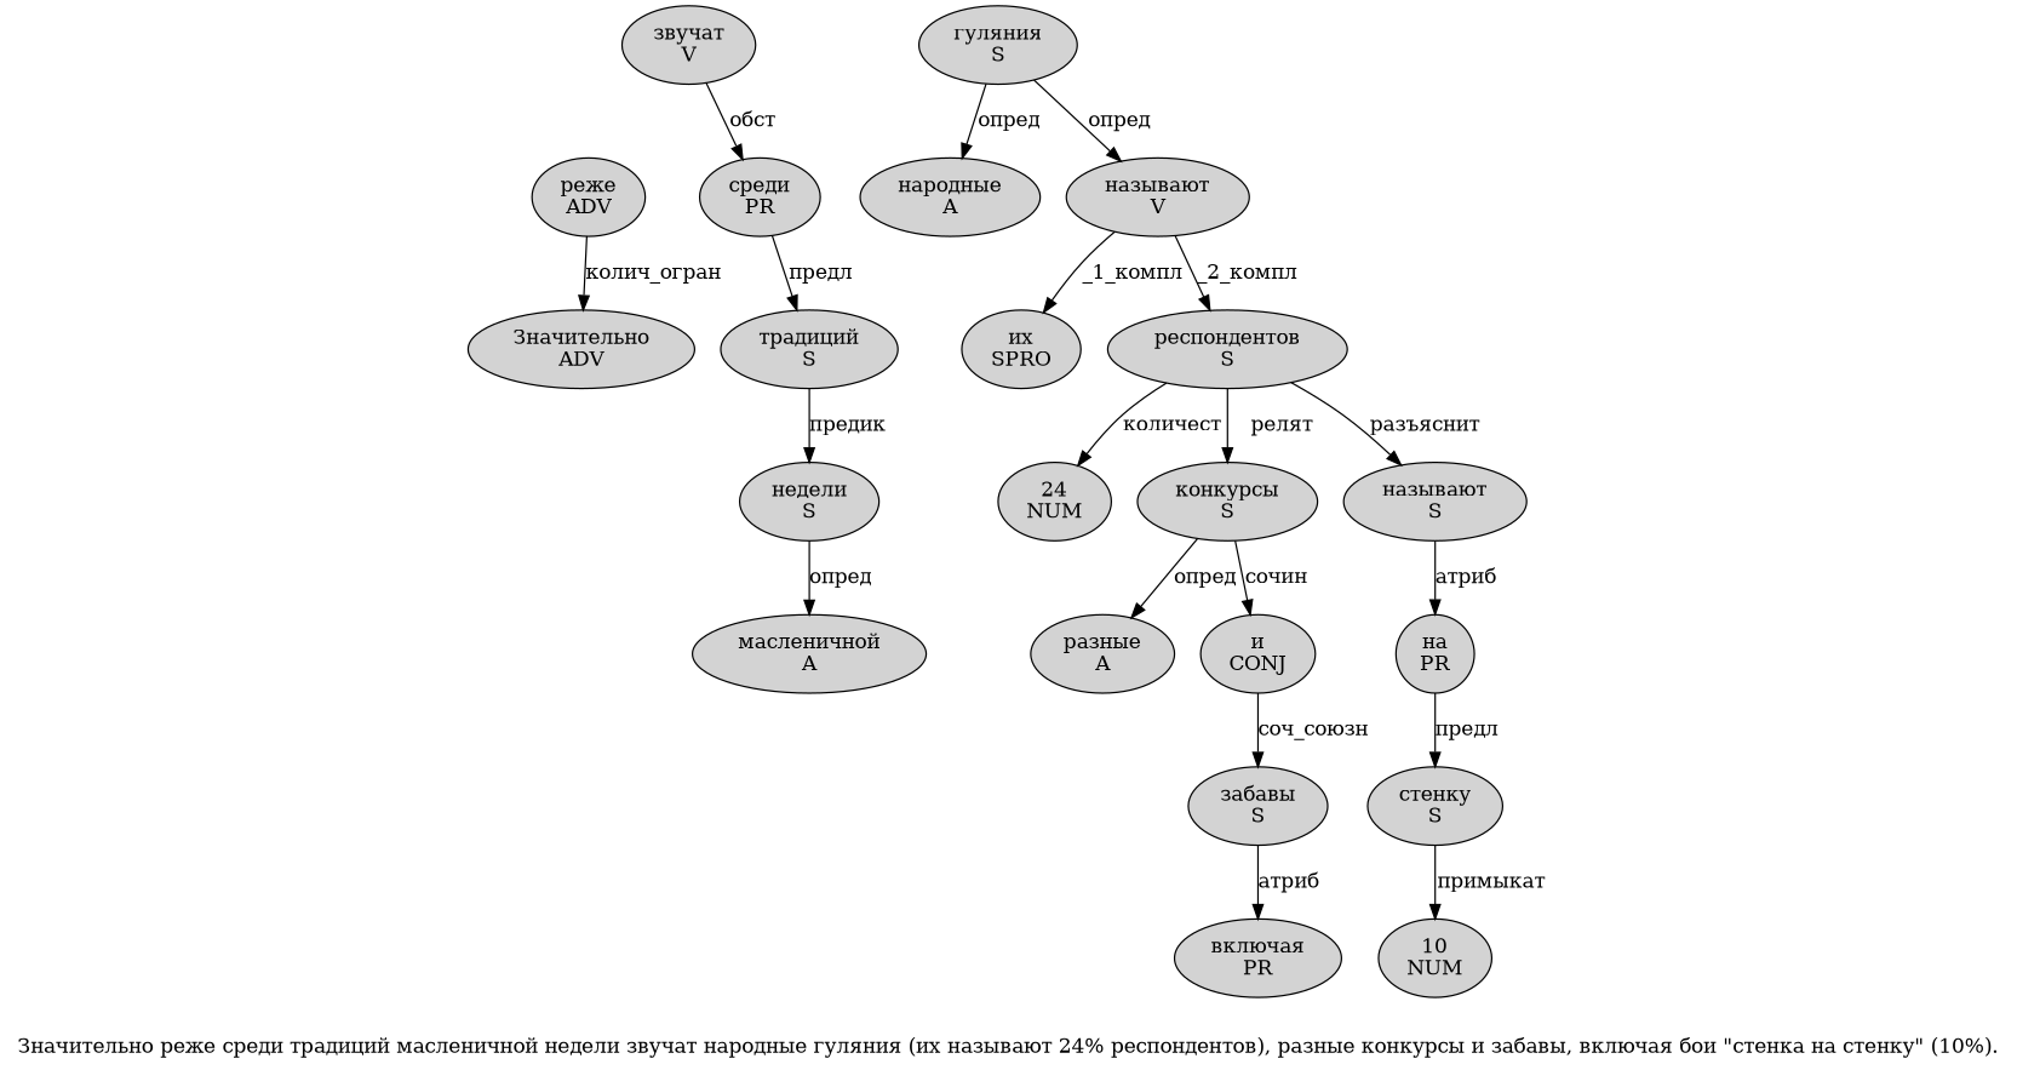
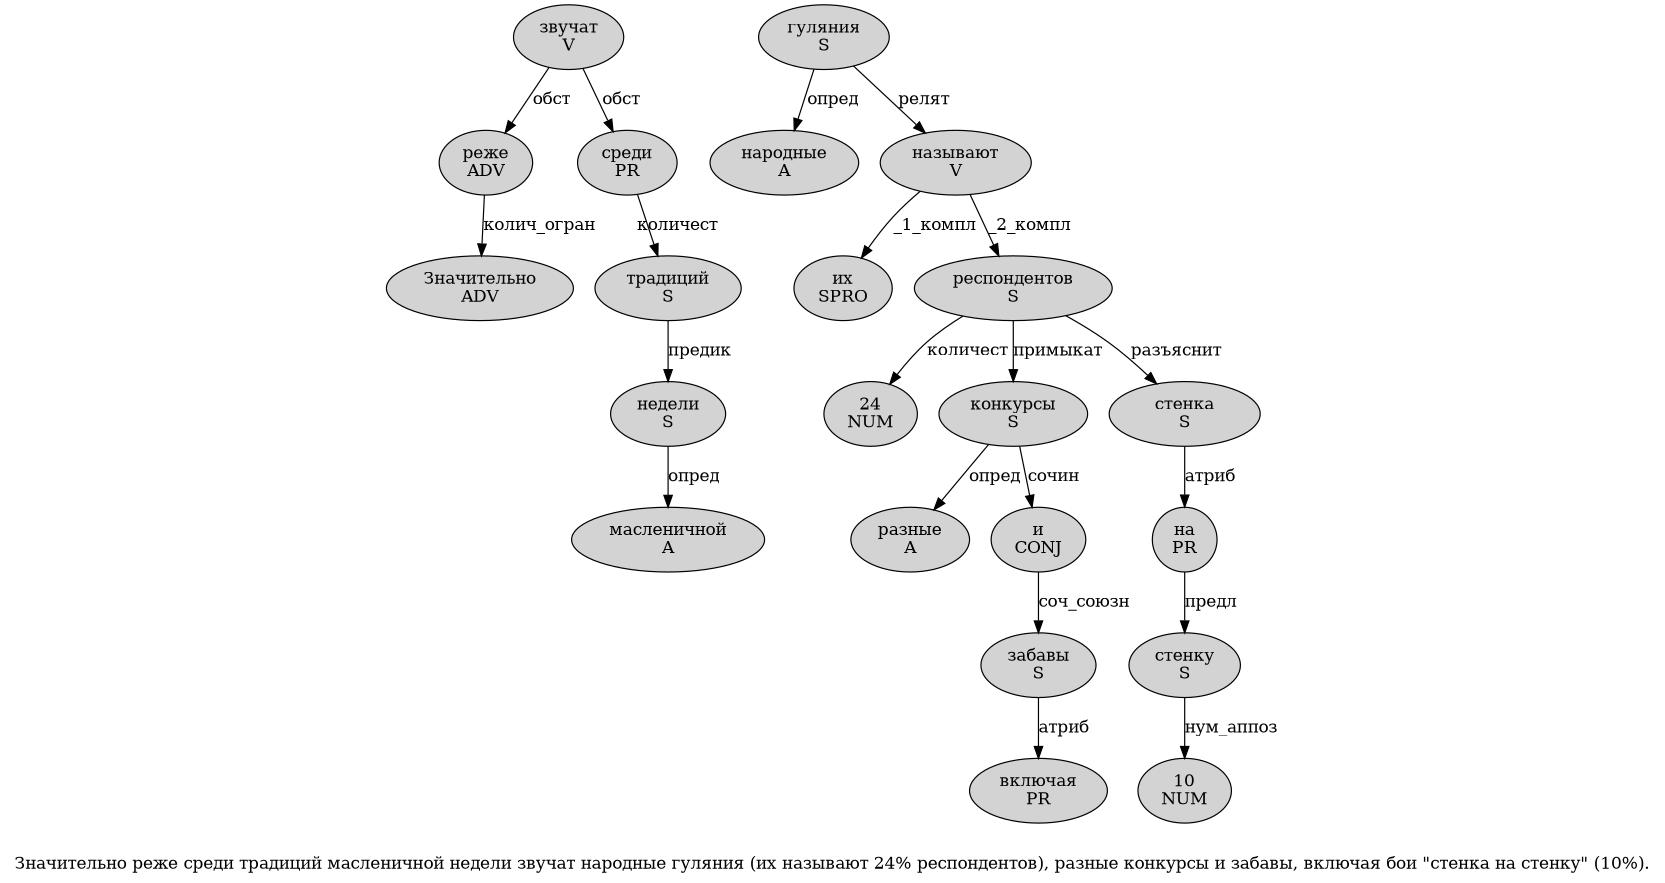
  digraph {
    label="Значительно реже среди традиций масленичной недели звучат народные гуляния (их называют 24% респондентов), разные конкурсы и забавы, включая бои \"стенка на стенку\" (10%)."
    node [fillcolor=lightgray penwidth=1 shape=ellipse style=filled]
    n1 [label="Значительно\nADV"]
    n2 [label="реже\nADV"]
    n3 [label="среди\nPR"]
    n4 [label="традиций\nS"]
    n5 [label="недели\nS"]
    n6 [label="масленичной\nA"]
    n7 [label="звучат\nV"]
    n8 [label="гуляния\nS"]
    n9 [label="народные\nA"]
    n10 [label="называют\nV"]
    n11 [label="их\nSPRO"]
    n12 [label="респондентов\nS"]
    n13 [label="24\nNUM"]
    n14 [label="конкурсы\nS"]
-   n15 [label="называют\nS"]
+   n15 [label="стенка\nS"]
    n16 [label="разные\nA"]
    n17 [label="и\nCONJ"]
    n18 [label="на\nPR"]
    n19 [label="забавы\nS"]
    n20 [label="включая\nPR"]
    n21 [label="стенку\nS"]
    n22 [label="10\nNUM"]
    n2 -> n1 [label="колич_огран"]
-   n3 -> n4 [label="предл"]
+   n3 -> n4 [label="количест"]
    n4 -> n5 [label="предик"]
    n5 -> n6 [label="опред"]
+   n7 -> n2 [label="обст"]
    n7 -> n3 [label="обст"]
    n8 -> n9 [label="опред"]
-   n8 -> n10 [label="опред"]
+   n8 -> n10 [label="релят"]
    n10 -> n11 [label="_1_компл"]
    n10 -> n12 [label="_2_компл"]
    n12 -> n13 [label="количест"]
-   n12 -> n14 [label="релят"]
+   n12 -> n14 [label="примыкат"]
    n12 -> n15 [label="разъяснит"]
    n14 -> n16 [label="опред"]
    n14 -> n17 [label="сочин"]
    n15 -> n18 [label="атриб"]
    n17 -> n19 [label="соч_союзн"]
    n18 -> n21 [label="предл"]
    n19 -> n20 [label="атриб"]
-   n21 -> n22 [label="примыкат"]
+   n21 -> n22 [label="нум_аппоз"]
  }
